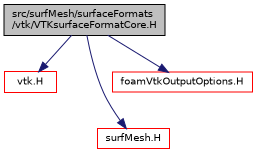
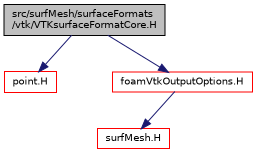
  digraph {
    node [color=red fontname=Helvetica fontsize=10 shape=record]
    edge [color=midnightblue fontname=Helvetica fontsize=10 labelfontname=Helvetica labelfontsize=10 style=solid]
    n1 [color=black fillcolor=grey75 fontcolor=black height=0.2 label="src/surfMesh/surfaceFormats\l/vtk/VTKsurfaceFormatCore.H" style=filled width=0.4]
-   n2 [height=0.2 label="vtk.H" width=0.4]
+   n2 [height=0.2 label="point.H" width=0.4]
    n3 [height=0.2 label="surfMesh.H" width=0.4]
    n4 [height=0.2 label="foamVtkOutputOptions.H" width=0.4]
    n1 -> n2
-   n1 -> n3
+   n4 -> n3
    n1 -> n4
  }
